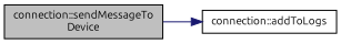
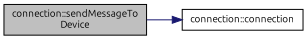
  digraph {
    rankdir=LR
    fontname=Ubuntu
    node [color=black fontname=Ubuntu fontsize=10 shape=record style=filled]
    n1 [fillcolor=grey75 fontcolor=black height=0.2 label="connection::sendMessageTo\lDevice" width=0.4]
-   n2 [fillcolor=white height=0.2 label="connection::addToLogs" width=0.4]
+   n2 [fillcolor=white height=0.2 label="connection::connection" width=0.4]
    n1 -> n2 [color=midnightblue fontname=Ubuntu fontsize=10 labelfontname=Helvetica labelfontsize=10 style=solid]
  }
